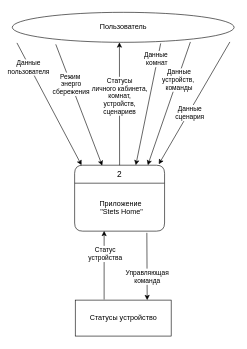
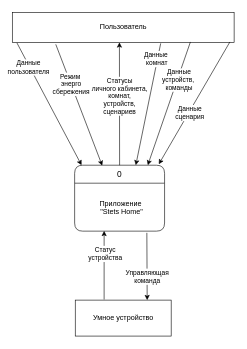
  <mxCell id="0" />
  <mxCell id="1" parent="0" />
- <mxCell id="2" value="Статусы устройство" style="html=1;dashed=0;whitespace=wrap;" parent="1" vertex="1"><mxGeometry x="125" y="500" width="160" height="60" as="geometry" /></mxCell>
- <mxCell id="3" value="Пользователь" style="ellipse;html=1;dashed=0;whitespace=wrap;" parent="1" vertex="1"><mxGeometry x="20" y="20" width="370" height="50" as="geometry" /></mxCell>
- <mxCell id="4" value="2" style="swimlane;childLayout=stackLayout;horizontal=1;startSize=30;horizontalStack=0;rounded=1;fontSize=14;fontStyle=0;strokeWidth=1;resizeParent=0;resizeLast=1;shadow=0;dashed=0;align=center;fillColor=#FFFFFF;" parent="1" vertex="1"><mxGeometry x="124" y="275" width="150" height="110" as="geometry" /></mxCell>
+ <mxCell id="2" value="Умное устройство" style="html=1;dashed=0;whitespace=wrap;" parent="1" vertex="1"><mxGeometry x="125" y="500" width="160" height="60" as="geometry" /></mxCell>
+ <mxCell id="3" value="Пользователь" style="html=1;dashed=0;whitespace=wrap;" parent="1" vertex="1"><mxGeometry x="20" y="20" width="370" height="50" as="geometry" /></mxCell>
+ <mxCell id="4" value="0" style="swimlane;childLayout=stackLayout;horizontal=1;startSize=30;horizontalStack=0;rounded=1;fontSize=14;fontStyle=0;strokeWidth=1;resizeParent=0;resizeLast=1;shadow=0;dashed=0;align=center;fillColor=#FFFFFF;" parent="1" vertex="1"><mxGeometry x="124" y="275" width="150" height="110" as="geometry" /></mxCell>
  <mxCell id="5" value="Приложение&#10; &quot;Stets Home&quot;" style="align=center;strokeColor=none;fillColor=none;spacingLeft=4;fontSize=12;verticalAlign=middle;resizable=0;rotatable=0;part=1;" parent="4" vertex="1"><mxGeometry y="30" width="150" height="80" as="geometry" /></mxCell>
  <mxCell id="6" value="" style="endArrow=classic;html=1;rounded=0;entryX=0.75;entryY=0;entryDx=0;entryDy=0;exitX=0.803;exitY=1.035;exitDx=0;exitDy=0;exitPerimeter=0;" parent="1" source="5" target="2" edge="1"><mxGeometry width="50" height="50" relative="1" as="geometry"><mxPoint x="245" y="390" as="sourcePoint" /><mxPoint x="-164.4" y="141.52" as="targetPoint" /></mxGeometry></mxCell>
  <mxCell id="7" value="Управляющая&lt;br&gt;команда" style="edgeLabel;html=1;align=center;verticalAlign=middle;resizable=0;points=[];" parent="6" vertex="1" connectable="0"><mxGeometry x="0.301" relative="1" as="geometry"><mxPoint as="offset" /></mxGeometry></mxCell>
  <mxCell id="8" value="" style="endArrow=classic;html=1;rounded=0;exitX=0.301;exitY=-0.017;exitDx=0;exitDy=0;exitPerimeter=0;entryX=0.328;entryY=0.995;entryDx=0;entryDy=0;entryPerimeter=0;" parent="1" source="2" target="5" edge="1"><mxGeometry width="50" height="50" relative="1" as="geometry"><mxPoint x="-95" y="280" as="sourcePoint" /><mxPoint x="175" y="380" as="targetPoint" /></mxGeometry></mxCell>
  <mxCell id="9" value="Статус&lt;br&gt;устройства" style="edgeLabel;html=1;align=center;verticalAlign=middle;resizable=0;points=[];" parent="8" vertex="1" connectable="0"><mxGeometry x="0.325" y="-1" relative="1" as="geometry"><mxPoint as="offset" /></mxGeometry></mxCell>
  <mxCell id="10" value="" style="endArrow=classic;html=1;rounded=0;exitX=0.5;exitY=0;exitDx=0;exitDy=0;entryX=0.483;entryY=1.004;entryDx=0;entryDy=0;entryPerimeter=0;" parent="1" source="4" target="3" edge="1"><mxGeometry width="50" height="50" relative="1" as="geometry"><mxPoint x="199" y="270" as="sourcePoint" /><mxPoint x="195" y="70" as="targetPoint" /></mxGeometry></mxCell>
  <mxCell id="11" value="Статусы &lt;br&gt;личного кабинета, &lt;br&gt;комнат, &lt;br&gt;устройств, &lt;br&gt;сценариев" style="edgeLabel;html=1;align=center;verticalAlign=middle;resizable=0;points=[];" parent="10" vertex="1" connectable="0"><mxGeometry x="-0.195" y="-1" relative="1" as="geometry"><mxPoint x="-1" y="-33" as="offset" /></mxGeometry></mxCell>
  <mxCell id="12" value="" style="endArrow=classic;html=1;rounded=0;exitX=0.021;exitY=1.02;exitDx=0;exitDy=0;exitPerimeter=0;entryX=0.077;entryY=0;entryDx=0;entryDy=0;entryPerimeter=0;" parent="1" source="3" target="4" edge="1"><mxGeometry width="50" height="50" relative="1" as="geometry"><mxPoint x="345" y="250" as="sourcePoint" /><mxPoint x="135" y="270" as="targetPoint" /></mxGeometry></mxCell>
  <mxCell id="13" value="Данные&lt;br&gt;пользователя" style="edgeLabel;html=1;align=center;verticalAlign=middle;resizable=0;points=[];" parent="12" vertex="1" connectable="0"><mxGeometry x="-0.612" y="-1" relative="1" as="geometry"><mxPoint x="-1" as="offset" /></mxGeometry></mxCell>
  <mxCell id="14" value="" style="endArrow=classic;html=1;rounded=0;exitX=0.196;exitY=1.068;exitDx=0;exitDy=0;exitPerimeter=0;entryX=0.307;entryY=0.007;entryDx=0;entryDy=0;entryPerimeter=0;" parent="1" source="3" target="4" edge="1"><mxGeometry width="50" height="50" relative="1" as="geometry"><mxPoint x="345" y="250" as="sourcePoint" /><mxPoint x="395" y="200" as="targetPoint" /></mxGeometry></mxCell>
  <mxCell id="15" value="Режим&amp;nbsp;&lt;br&gt;энерго&lt;br&gt;сбережения" style="edgeLabel;html=1;align=center;verticalAlign=middle;resizable=0;points=[];" parent="14" vertex="1" connectable="0"><mxGeometry x="-0.342" relative="1" as="geometry"><mxPoint as="offset" /></mxGeometry></mxCell>
  <mxCell id="16" value="" style="endArrow=classic;html=1;rounded=0;exitX=0.669;exitY=1.036;exitDx=0;exitDy=0;exitPerimeter=0;entryX=0.68;entryY=0;entryDx=0;entryDy=0;entryPerimeter=0;" parent="1" source="3" target="4" edge="1"><mxGeometry width="50" height="50" relative="1" as="geometry"><mxPoint x="345" y="250" as="sourcePoint" /><mxPoint x="395" y="200" as="targetPoint" /></mxGeometry></mxCell>
  <mxCell id="17" value="Данные&amp;nbsp;&lt;br&gt;комнат" style="edgeLabel;html=1;align=center;verticalAlign=middle;resizable=0;points=[];" parent="16" vertex="1" connectable="0"><mxGeometry x="-0.744" y="-2" relative="1" as="geometry"><mxPoint as="offset" /></mxGeometry></mxCell>
  <mxCell id="18" value="" style="endArrow=classic;html=1;rounded=0;exitX=0.803;exitY=0.988;exitDx=0;exitDy=0;exitPerimeter=0;entryX=0.813;entryY=0;entryDx=0;entryDy=0;entryPerimeter=0;" parent="1" source="3" target="4" edge="1"><mxGeometry width="50" height="50" relative="1" as="geometry"><mxPoint x="345" y="250" as="sourcePoint" /><mxPoint x="265" y="270" as="targetPoint" /></mxGeometry></mxCell>
  <mxCell id="19" value="Данные&lt;br&gt;устройств,&amp;nbsp;&lt;br&gt;команды" style="edgeLabel;html=1;align=center;verticalAlign=middle;resizable=0;points=[];" parent="18" vertex="1" connectable="0"><mxGeometry x="-0.391" y="2" relative="1" as="geometry"><mxPoint as="offset" /></mxGeometry></mxCell>
  <mxCell id="20" value="" style="endArrow=classic;html=1;rounded=0;exitX=0.981;exitY=0.988;exitDx=0;exitDy=0;exitPerimeter=0;entryX=0.936;entryY=-0.015;entryDx=0;entryDy=0;entryPerimeter=0;" parent="1" source="3" target="4" edge="1"><mxGeometry width="50" height="50" relative="1" as="geometry"><mxPoint x="345" y="250" as="sourcePoint" /><mxPoint x="275" y="280" as="targetPoint" /></mxGeometry></mxCell>
  <mxCell id="21" value="Данные&lt;br&gt;сценария" style="edgeLabel;html=1;align=center;verticalAlign=middle;resizable=0;points=[];" parent="20" vertex="1" connectable="0"><mxGeometry x="0.152" y="1" relative="1" as="geometry"><mxPoint as="offset" /></mxGeometry></mxCell>
